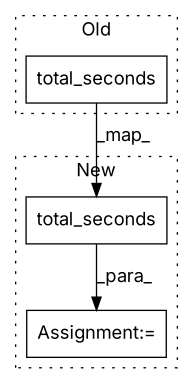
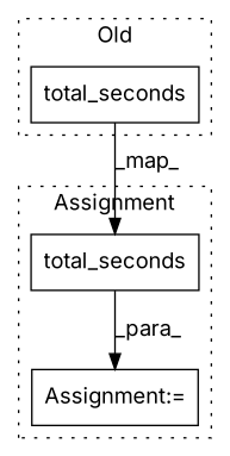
  digraph {
    fontname=Inter
    node [a=32 l=15 shape=box fontname=Inter]
    edge [fontname=Inter]
    n1 [label=total_seconds s=5183]
    n2 [a=7 l=2 label="Assignment:=" s=5277]
    n3 [label=total_seconds s=5233]
    subgraph cluster_1 {
-     label=New
+     label=Assignment
      style=dotted
      n1
      n2
    }
    subgraph cluster_2 {
      label=Old
      style=dotted
      n3
    }
    n1 -> n2 [label=_para_]
    n3 -> n1 [label=_map_]
  }
